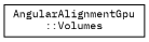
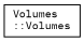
  digraph {
    rankdir=LR
    fontname="IBM Plex Mono"
-   n1 [color=black fillcolor=white fontname="IBM Plex Mono" fontsize=10 height=0.2 label="AngularAlignmentGpu\l::Volumes" shape=record style=filled width=0.4]
+   n1 [color=black fillcolor=white fontname="IBM Plex Mono" fontsize=10 height=0.2 label="Volumes\l::Volumes" shape=record style=filled width=0.4]
  }
